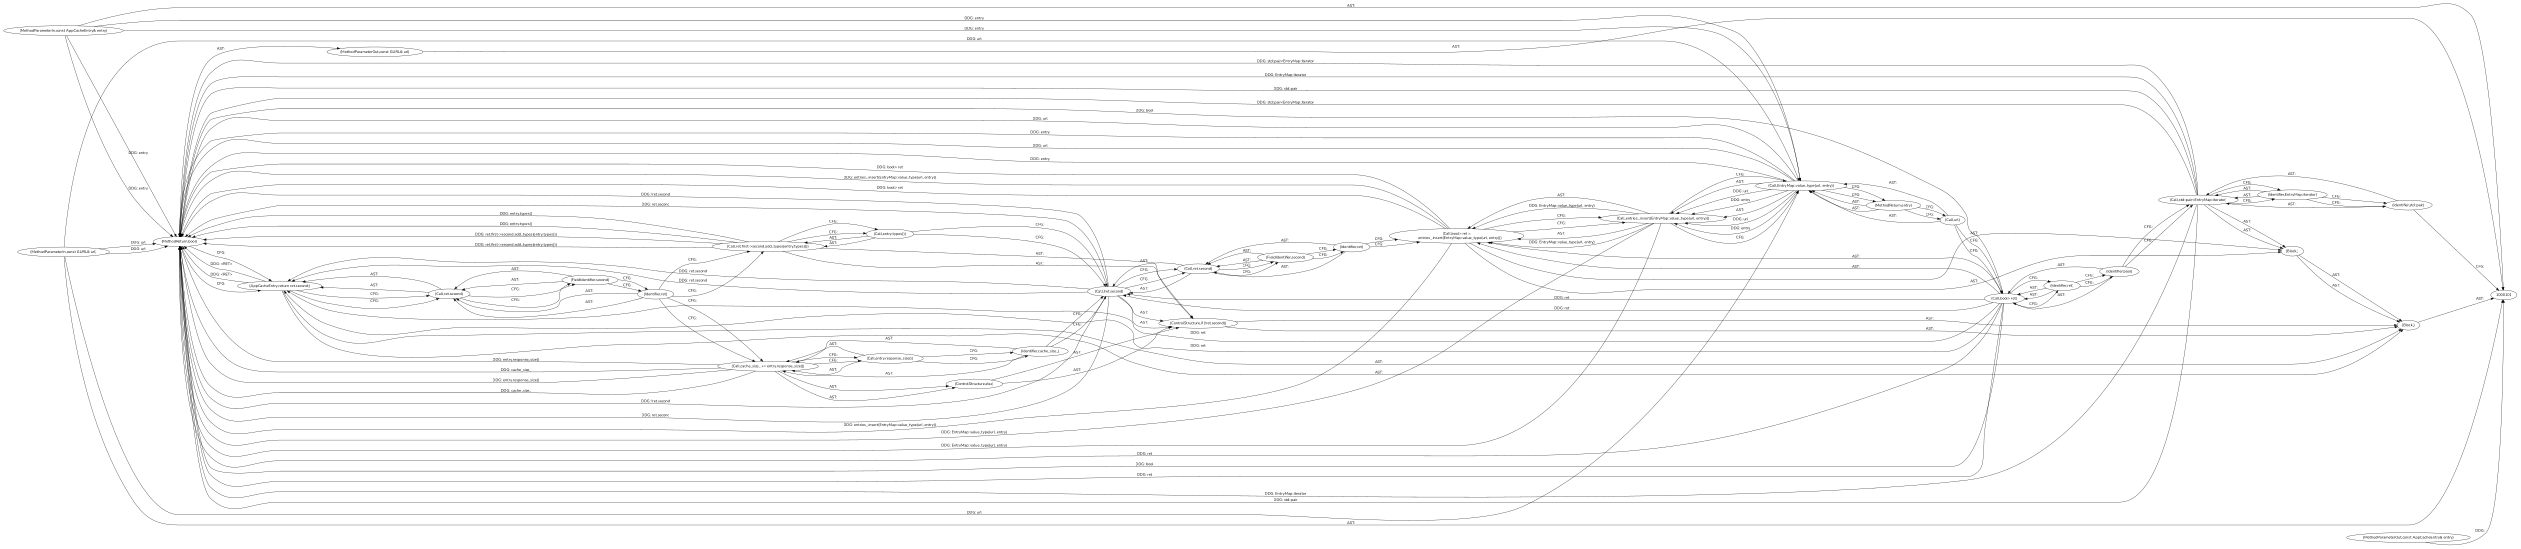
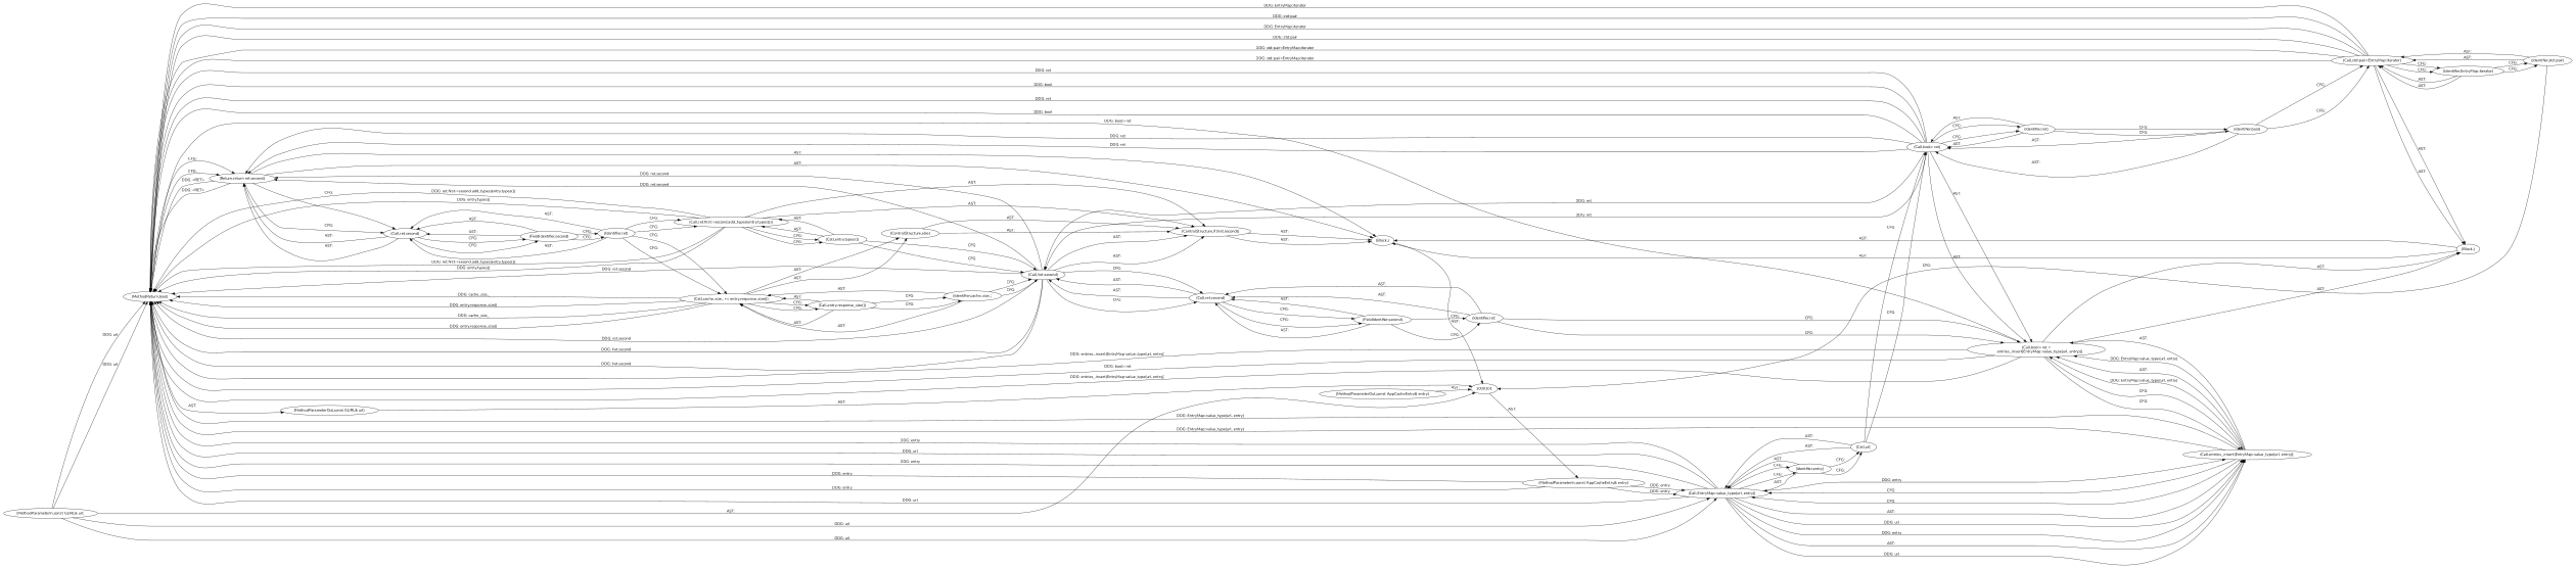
  digraph {
    fontname=Nunito
    rankdir=LR
    node [fontname=Nunito]
    edge [fontname=Nunito]
    n1 [label="(MethodReturn,bool)"]
-   n2 [label="(AppCacheEntry,return ret.second;)"]
+   n2 [label="(Return,return ret.second;)"]
    n3 [label="(MethodParameterOut,const GURL& url)"]
    n4 [label="(Block,)"]
    n5 [label="(Call,ret.second)"]
    n6 [label="(MethodParameterIn,const GURL& url)"]
    1000101
    n8 [label="(Call,EntryMap::value_type(url, entry))"]
    n9 [label="(Call,entries_.insert(EntryMap::value_type(url, entry)))"]
-   n10 [label="(MethodReturn,entry)"]
+   n10 [label="(Identifier,entry)"]
    n11 [label="(MethodParameterIn,const AppCacheEntry& entry)"]
    n12 [label="(MethodParameterOut,const AppCacheEntry& entry)"]
    n13 [label="(Identifier,EntryMap::iterator)"]
    n14 [label="(Call,std::pair<EntryMap::iterator)"]
    n15 [label="(Identifier,std::pair)"]
    n16 [label="(Block,)"]
    n17 [label="(Call,bool> ret =\n       entries_.insert(EntryMap::value_type(url, entry)))"]
    n18 [label="(Call,bool> ret)"]
    n19 [label="(Identifier,ret)"]
    n20 [label="(Call,!ret.second)"]
    n21 [label="(Identifier,bool)"]
    n22 [label="(Call,ret.second)"]
    n23 [label="(ControlStructure,if (!ret.second))"]
    n24 [label="(Call,url)"]
    n25 [label="(FieldIdentifier,second)"]
    n26 [label="(Identifier,ret)"]
    n27 [label="(Call,entry.types())"]
    n28 [label="(Call,ret.first->second.add_types(entry.types()))"]
    n29 [label="(ControlStructure,else)"]
    n30 [label="(Call,entry.response_size())"]
    n31 [label="(Call,cache_size_ += entry.response_size())"]
    n32 [label="(Identifier,cache_size_)"]
    n33 [label="(FieldIdentifier,second)"]
    n34 [label="(Identifier,ret)"]
    n1 -> n2 [label="CFG: "]
    n1 -> n2 [label="CFG: "]
    n1 -> n3 [label="AST: "]
    n2 -> n1 [label="DDG: <RET>"]
    n2 -> n1 [label="DDG: <RET>"]
    n2 -> n4 [label="AST: "]
    n2 -> n4 [label="AST: "]
    n2 -> n5 [label="CFG: "]
    n2 -> n5 [label="CFG: "]
    n3 -> 1000101 [label="AST: "]
    n4 -> 1000101 [label="AST: "]
    n5 -> n2 [label="AST: "]
    n5 -> n2 [label="AST: "]
    n5 -> n33 [label="CFG: "]
    n5 -> n33 [label="CFG: "]
    n6 -> n1 [label="DDG: url"]
    n6 -> n1 [label="DDG: url"]
    n6 -> 1000101 [label="AST: "]
    n6 -> n8 [label="DDG: url"]
    n6 -> n8 [label="DDG: url"]
    n8 -> n1 [label="DDG: url"]
    n8 -> n1 [label="DDG: entry"]
    n8 -> n1 [label="DDG: url"]
    n8 -> n1 [label="DDG: entry"]
    n8 -> n9 [label="AST: "]
    n8 -> n9 [label="DDG: url"]
    n8 -> n9 [label="DDG: entry"]
    n8 -> n9 [label="AST: "]
    n8 -> n9 [label="DDG: url"]
    n8 -> n9 [label="DDG: entry"]
    n8 -> n10 [label="CFG: "]
    n8 -> n10 [label="CFG: "]
    n9 -> n1 [label="DDG: EntryMap::value_type(url, entry)"]
    n9 -> n1 [label="DDG: EntryMap::value_type(url, entry)"]
    n9 -> n8 [label="CFG: "]
    n9 -> n8 [label="CFG: "]
    n9 -> n17 [label="AST: "]
    n9 -> n17 [label="DDG: EntryMap::value_type(url, entry)"]
    n9 -> n17 [label="AST: "]
    n9 -> n17 [label="DDG: EntryMap::value_type(url, entry)"]
    n10 -> n8 [label="AST: "]
    n10 -> n8 [label="AST: "]
    n10 -> n24 [label="CFG: "]
    n10 -> n24 [label="CFG: "]
    n11 -> n1 [label="DDG: entry"]
    n11 -> n1 [label="DDG: entry"]
-   n11 -> 1000101 [label="AST: "]
+   1000101 -> n11 [label="AST: "]
    n11 -> n8 [label="DDG: entry"]
    n11 -> n8 [label="DDG: entry"]
-   n12 -> 1000101 [label="DDG: "]
+   n12 -> 1000101 [label="AST: "]
    n13 -> n14 [label="AST: "]
    n13 -> n14 [label="AST: "]
    n13 -> n15 [label="CFG: "]
    n13 -> n15 [label="CFG: "]
    n14 -> n1 [label="DDG: EntryMap::iterator"]
    n14 -> n1 [label="DDG: std::pair"]
    n14 -> n1 [label="DDG: std::pair<EntryMap::iterator"]
    n14 -> n1 [label="DDG: EntryMap::iterator"]
    n14 -> n1 [label="DDG: std::pair"]
    n14 -> n1 [label="DDG: std::pair<EntryMap::iterator"]
    n14 -> n13 [label="CFG: "]
    n14 -> n13 [label="CFG: "]
    n14 -> n16 [label="AST: "]
    n14 -> n16 [label="AST: "]
    n15 -> 1000101 [label="CFG: "]
    n15 -> n14 [label="AST: "]
    n15 -> n14 [label="AST: "]
    n16 -> n4 [label="AST: "]
    n16 -> n4 [label="AST: "]
    n17 -> n1 [label="DDG: entries_.insert(EntryMap::value_type(url, entry))"]
    n17 -> n1 [label="DDG: bool> ret"]
    n17 -> n1 [label="DDG: entries_.insert(EntryMap::value_type(url, entry))"]
    n17 -> n1 [label="DDG: bool> ret"]
    n17 -> n9 [label="CFG: "]
    n17 -> n9 [label="CFG: "]
    n17 -> n16 [label="AST: "]
    n17 -> n16 [label="AST: "]
    n18 -> n1 [label="DDG: ret"]
    n18 -> n1 [label="DDG: bool"]
    n18 -> n1 [label="DDG: ret"]
    n18 -> n1 [label="DDG: bool"]
    n18 -> n2 [label="DDG: ret"]
    n18 -> n2 [label="DDG: ret"]
    n18 -> n17 [label="AST: "]
    n18 -> n17 [label="AST: "]
    n18 -> n19 [label="CFG: "]
    n18 -> n19 [label="CFG: "]
    n18 -> n20 [label="DDG: ret"]
    n18 -> n20 [label="DDG: ret"]
    n19 -> n18 [label="AST: "]
    n19 -> n18 [label="AST: "]
    n19 -> n21 [label="CFG: "]
    n19 -> n21 [label="CFG: "]
    n20 -> n1 [label="DDG: !ret.second"]
    n20 -> n1 [label="DDG: ret.second"]
    n20 -> n1 [label="DDG: !ret.second"]
    n20 -> n1 [label="DDG: ret.second"]
    n20 -> n2 [label="DDG: ret.second"]
    n20 -> n2 [label="DDG: ret.second"]
    n20 -> n22 [label="CFG: "]
    n20 -> n22 [label="CFG: "]
    n20 -> n23 [label="AST: "]
    n20 -> n23 [label="AST: "]
    n21 -> n14 [label="CFG: "]
    n21 -> n14 [label="CFG: "]
    n21 -> n18 [label="AST: "]
    n21 -> n18 [label="AST: "]
    n22 -> n20 [label="AST: "]
    n22 -> n20 [label="AST: "]
    n22 -> n25 [label="CFG: "]
    n22 -> n25 [label="CFG: "]
    n23 -> n4 [label="AST: "]
    n23 -> n4 [label="AST: "]
    n24 -> n8 [label="AST: "]
    n24 -> n8 [label="AST: "]
    n24 -> n18 [label="CFG: "]
    n24 -> n18 [label="CFG: "]
    n25 -> n22 [label="AST: "]
    n25 -> n22 [label="AST: "]
    n25 -> n26 [label="CFG: "]
    n25 -> n26 [label="CFG: "]
    n26 -> n17 [label="CFG: "]
    n26 -> n17 [label="CFG: "]
    n26 -> n22 [label="AST: "]
    n26 -> n22 [label="AST: "]
    n27 -> n20 [label="CFG: "]
    n27 -> n20 [label="CFG: "]
    n27 -> n28 [label="AST: "]
    n27 -> n28 [label="AST: "]
    n28 -> n1 [label="DDG: entry.types()"]
    n28 -> n1 [label="DDG: ret.first->second.add_types(entry.types())"]
    n28 -> n1 [label="DDG: entry.types()"]
    n28 -> n1 [label="DDG: ret.first->second.add_types(entry.types())"]
    n28 -> n23 [label="AST: "]
    n28 -> n23 [label="AST: "]
    n28 -> n27 [label="CFG: "]
    n28 -> n27 [label="CFG: "]
    n29 -> n23 [label="AST: "]
    n29 -> n23 [label="AST: "]
    n30 -> n31 [label="AST: "]
    n30 -> n31 [label="AST: "]
    n30 -> n32 [label="CFG: "]
    n30 -> n32 [label="CFG: "]
    n31 -> n1 [label="DDG: cache_size_"]
    n31 -> n1 [label="DDG: entry.response_size()"]
    n31 -> n1 [label="DDG: cache_size_"]
    n31 -> n1 [label="DDG: entry.response_size()"]
    n31 -> n29 [label="AST: "]
    n31 -> n29 [label="AST: "]
    n31 -> n30 [label="CFG: "]
    n31 -> n30 [label="CFG: "]
    n32 -> n20 [label="CFG: "]
    n32 -> n20 [label="CFG: "]
    n32 -> n31 [label="AST: "]
    n32 -> n31 [label="AST: "]
    n33 -> n5 [label="AST: "]
    n33 -> n5 [label="AST: "]
    n33 -> n34 [label="CFG: "]
    n33 -> n34 [label="CFG: "]
    n34 -> n5 [label="AST: "]
    n34 -> n5 [label="AST: "]
    n34 -> n28 [label="CFG: "]
    n34 -> n28 [label="CFG: "]
    n34 -> n31 [label="CFG: "]
    n34 -> n31 [label="CFG: "]
  }
